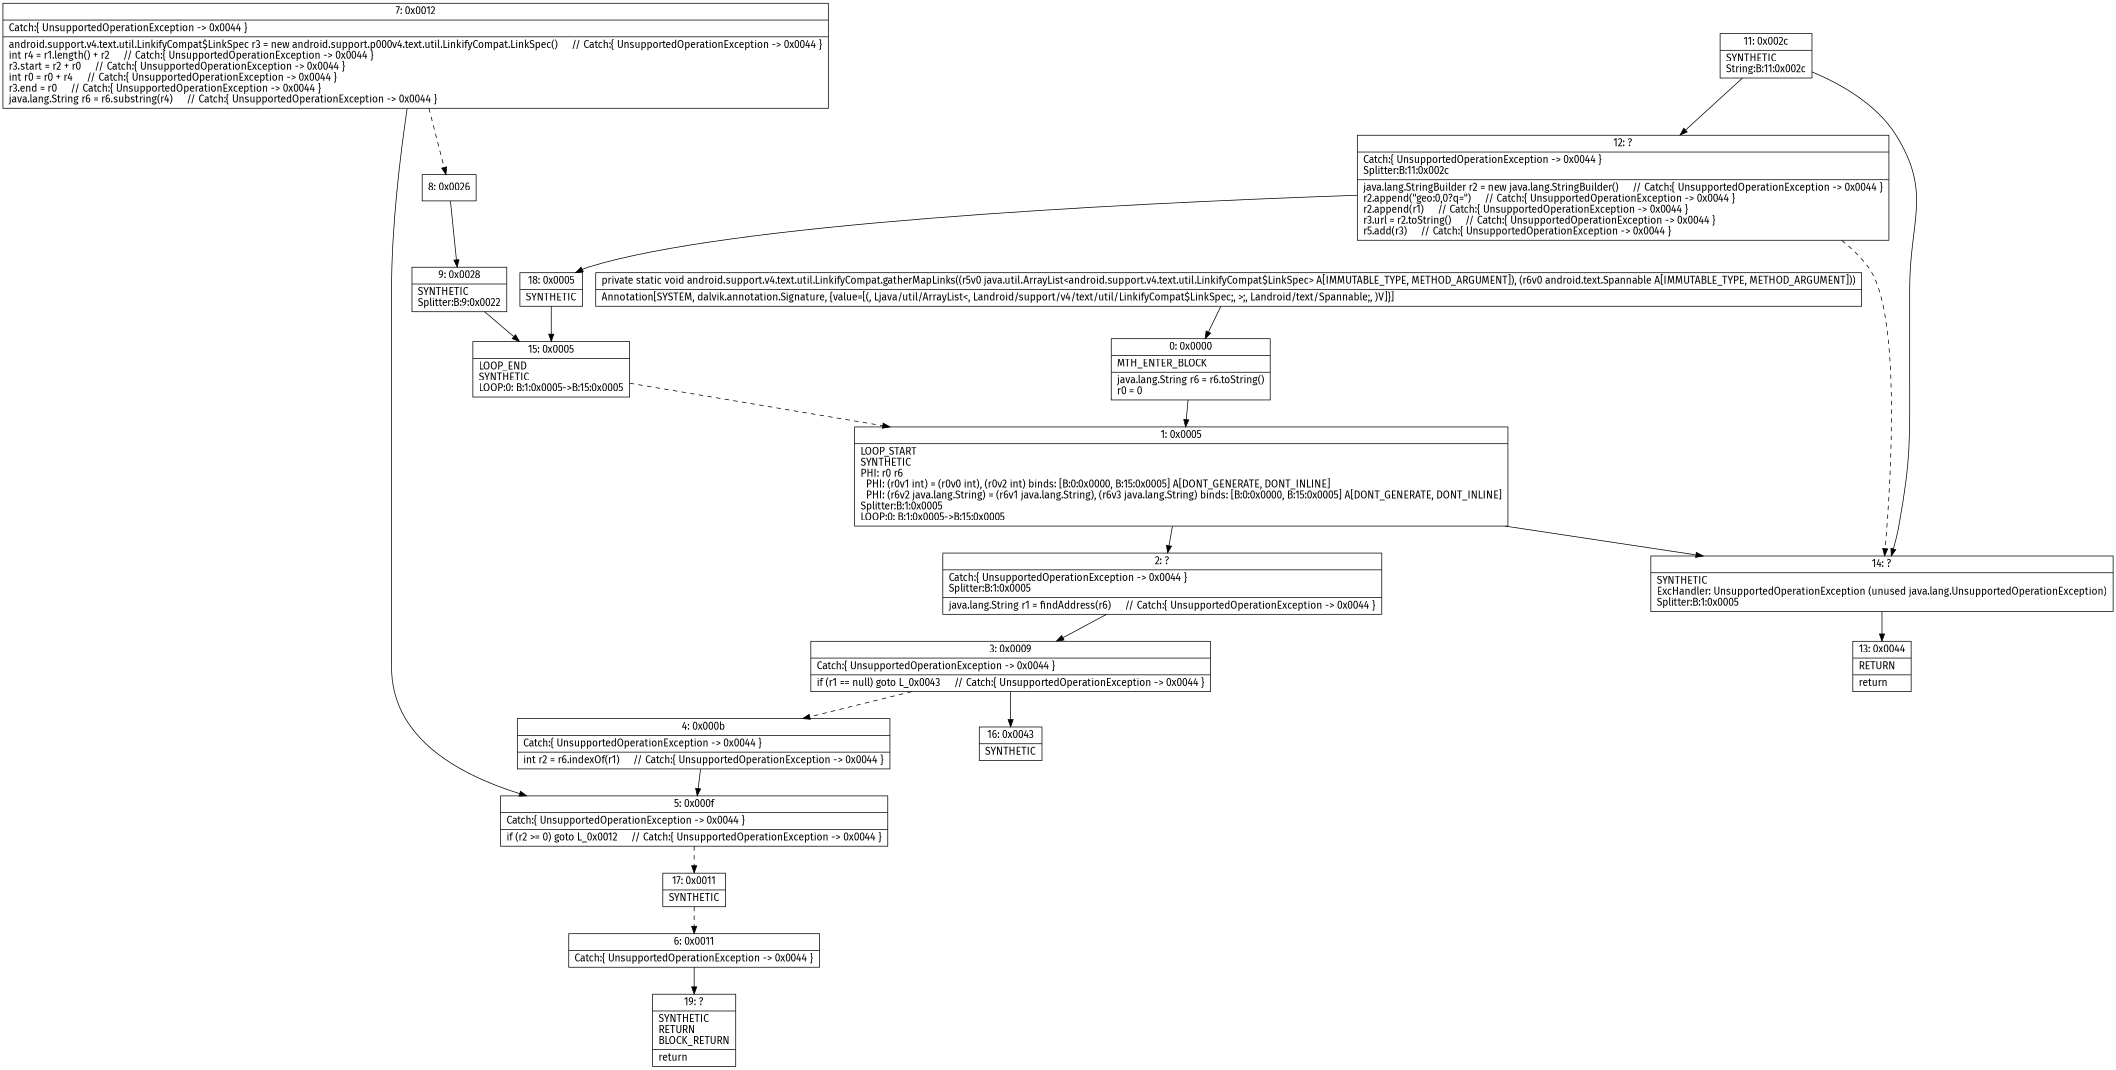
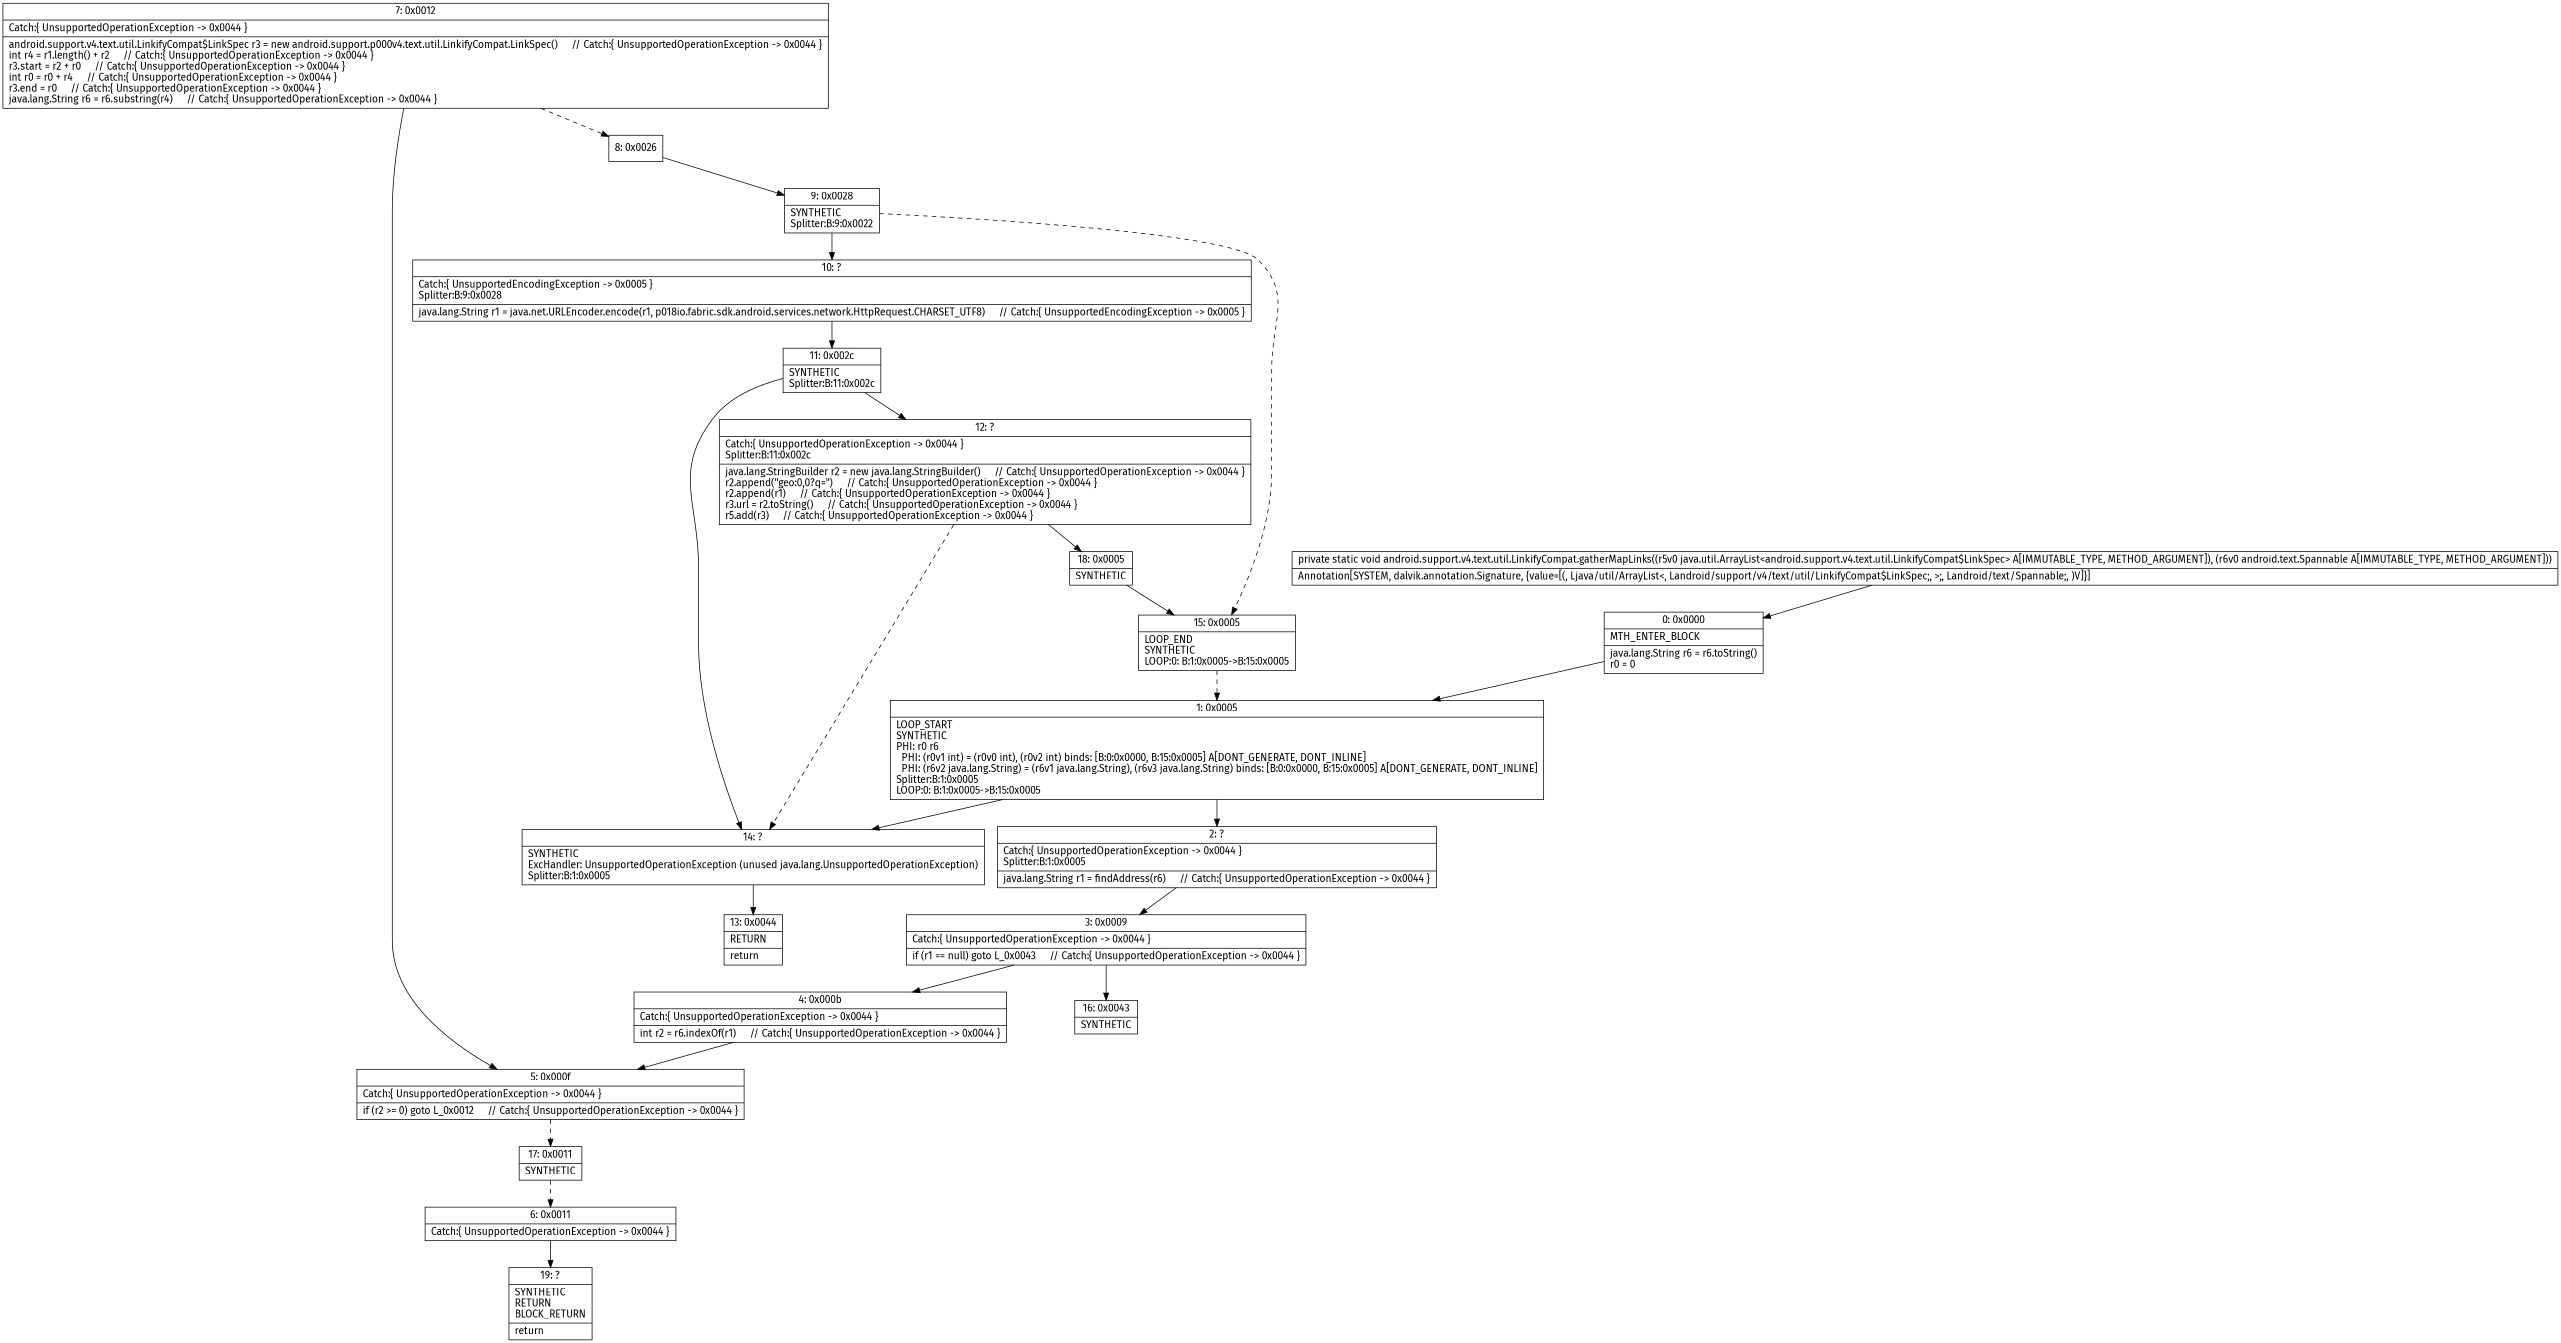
  digraph {
    fontname="Fira Sans"
    node [fontname="Fira Sans" shape=record]
    edge [fontname="Fira Sans"]
    n1 [label="{0\:\ 0x0000|MTH_ENTER_BLOCK\l|java.lang.String r6 = r6.toString()\lr0 = 0\l}"]
    n2 [label="{1\:\ 0x0005|LOOP_START\lSYNTHETIC\lPHI: r0 r6 \l  PHI: (r0v1 int) = (r0v0 int), (r0v2 int) binds: [B:0:0x0000, B:15:0x0005] A[DONT_GENERATE, DONT_INLINE]\l  PHI: (r6v2 java.lang.String) = (r6v1 java.lang.String), (r6v3 java.lang.String) binds: [B:0:0x0000, B:15:0x0005] A[DONT_GENERATE, DONT_INLINE]\lSplitter:B:1:0x0005\lLOOP:0: B:1:0x0005\-\>B:15:0x0005\l}"]
    n3 [label="{2\:\ ?|Catch:\{ UnsupportedOperationException \-\> 0x0044 \}\lSplitter:B:1:0x0005\l|java.lang.String r1 = findAddress(r6)     \/\/ Catch:\{ UnsupportedOperationException \-\> 0x0044 \}\l}"]
    n4 [label="{14\:\ ?|SYNTHETIC\lExcHandler: UnsupportedOperationException (unused java.lang.UnsupportedOperationException)\lSplitter:B:1:0x0005\l}"]
    n5 [label="{3\:\ 0x0009|Catch:\{ UnsupportedOperationException \-\> 0x0044 \}\l|if (r1 == null) goto L_0x0043     \/\/ Catch:\{ UnsupportedOperationException \-\> 0x0044 \}\l}"]
    n6 [label="{13\:\ 0x0044|RETURN\l|return\l}"]
    n7 [label="{4\:\ 0x000b|Catch:\{ UnsupportedOperationException \-\> 0x0044 \}\l|int r2 = r6.indexOf(r1)     \/\/ Catch:\{ UnsupportedOperationException \-\> 0x0044 \}\l}"]
    n8 [label="{16\:\ 0x0043|SYNTHETIC\l}"]
    n9 [label="{5\:\ 0x000f|Catch:\{ UnsupportedOperationException \-\> 0x0044 \}\l|if (r2 \>= 0) goto L_0x0012     \/\/ Catch:\{ UnsupportedOperationException \-\> 0x0044 \}\l}"]
    n10 [label="{17\:\ 0x0011|SYNTHETIC\l}"]
    n11 [label="{7\:\ 0x0012|Catch:\{ UnsupportedOperationException \-\> 0x0044 \}\l|android.support.v4.text.util.LinkifyCompat$LinkSpec r3 = new android.support.p000v4.text.util.LinkifyCompat.LinkSpec()     \/\/ Catch:\{ UnsupportedOperationException \-\> 0x0044 \}\lint r4 = r1.length() + r2     \/\/ Catch:\{ UnsupportedOperationException \-\> 0x0044 \}\lr3.start = r2 + r0     \/\/ Catch:\{ UnsupportedOperationException \-\> 0x0044 \}\lint r0 = r0 + r4     \/\/ Catch:\{ UnsupportedOperationException \-\> 0x0044 \}\lr3.end = r0     \/\/ Catch:\{ UnsupportedOperationException \-\> 0x0044 \}\ljava.lang.String r6 = r6.substring(r4)     \/\/ Catch:\{ UnsupportedOperationException \-\> 0x0044 \}\l}"]
    n12 [label="{8\:\ 0x0026}"]
    n13 [label="{6\:\ 0x0011|Catch:\{ UnsupportedOperationException \-\> 0x0044 \}\l}"]
    n14 [label="{19\:\ ?|SYNTHETIC\lRETURN\lBLOCK_RETURN\l|return\l}"]
    n15 [label="{9\:\ 0x0028|SYNTHETIC\lSplitter:B:9:0x0022\l}"]
+   n16 [label="{10\:\ ?|Catch:\{ UnsupportedEncodingException \-\> 0x0005 \}\lSplitter:B:9:0x0028\l|java.lang.String r1 = java.net.URLEncoder.encode(r1, p018io.fabric.sdk.android.services.network.HttpRequest.CHARSET_UTF8)     \/\/ Catch:\{ UnsupportedEncodingException \-\> 0x0005 \}\l}"]
    n17 [label="{15\:\ 0x0005|LOOP_END\lSYNTHETIC\lLOOP:0: B:1:0x0005\-\>B:15:0x0005\l}"]
-   n18 [label="{11\:\ 0x002c|SYNTHETIC\lString:B:11:0x002c\l}"]
+   n18 [label="{11\:\ 0x002c|SYNTHETIC\lSplitter:B:11:0x002c\l}"]
    n19 [label="{12\:\ ?|Catch:\{ UnsupportedOperationException \-\> 0x0044 \}\lSplitter:B:11:0x002c\l|java.lang.StringBuilder r2 = new java.lang.StringBuilder()     \/\/ Catch:\{ UnsupportedOperationException \-\> 0x0044 \}\lr2.append(\"geo:0,0?q=\")     \/\/ Catch:\{ UnsupportedOperationException \-\> 0x0044 \}\lr2.append(r1)     \/\/ Catch:\{ UnsupportedOperationException \-\> 0x0044 \}\lr3.url = r2.toString()     \/\/ Catch:\{ UnsupportedOperationException \-\> 0x0044 \}\lr5.add(r3)     \/\/ Catch:\{ UnsupportedOperationException \-\> 0x0044 \}\l}"]
    n20 [label="{18\:\ 0x0005|SYNTHETIC\l}"]
    n21 [label="{private static void android.support.v4.text.util.LinkifyCompat.gatherMapLinks((r5v0 java.util.ArrayList\<android.support.v4.text.util.LinkifyCompat$LinkSpec\> A[IMMUTABLE_TYPE, METHOD_ARGUMENT]), (r6v0 android.text.Spannable A[IMMUTABLE_TYPE, METHOD_ARGUMENT]))  | Annotation[SYSTEM, dalvik.annotation.Signature, \{value=[(, Ljava\/util\/ArrayList\<, Landroid\/support\/v4\/text\/util\/LinkifyCompat$LinkSpec;, \>;, Landroid\/text\/Spannable;, )V]\}]\l}"]
    n1 -> n2
    n2 -> n3
    n2 -> n4
    n3 -> n5
    n4 -> n6
-   n5 -> n7 [style=dashed]
+   n5 -> n7 [style=solid]
    n5 -> n8
    n7 -> n9
    n9 -> n10 [style=dashed]
    n10 -> n13 [style=dashed]
    n11 -> n9
    n11 -> n12 [style=dashed]
    n12 -> n15
    n13 -> n14
-   n15 -> n17
+   n15 -> n16
+   n15 -> n17 [style=dashed]
+   n16 -> n18
    n17 -> n2 [style=dashed]
    n18 -> n4
    n18 -> n19
    n19 -> n4 [style=dashed]
    n19 -> n20
    n20 -> n17
    n21 -> n1
  }
